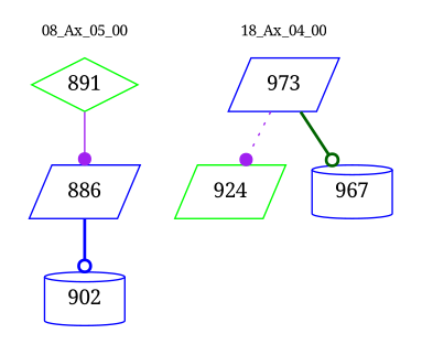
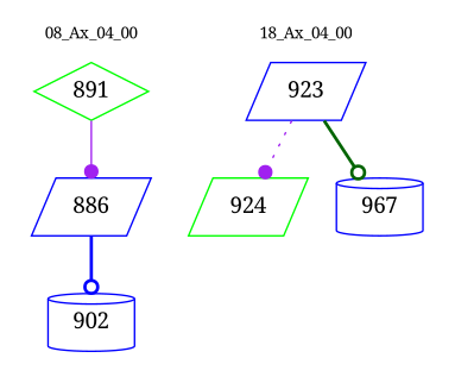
  digraph {
    fontname="Noto Serif"
    node [color=blue fontname="Noto Serif" shape=parallelogram]
    edge [arrowhead=dot color=purple fontname="Noto Serif" style=bold]
    n1 [color=green label=891 shape=diamond]
    n2 [label=886]
    n3 [label=902 shape=cylinder]
    n4 [color=green label=924]
-   n5 [label=973]
+   n5 [label=923]
    n6 [label=967 shape=cylinder]
    subgraph cluster_1 {
      color=white
      fontsize=10
-     label="08_Ax_05_00"
+     label="08_Ax_04_00"
      n1
      n2
      n3
    }
    subgraph cluster_2 {
      color=white
      fontsize=10
      label="18_Ax_04_00"
      n4
      n5
      n6
    }
    n1 -> n2 [style=solid]
    n2 -> n3 [arrowhead=odot color=blue]
    n5 -> n4 [style=dotted]
    n5 -> n6 [arrowhead=odot color=darkgreen]
  }
